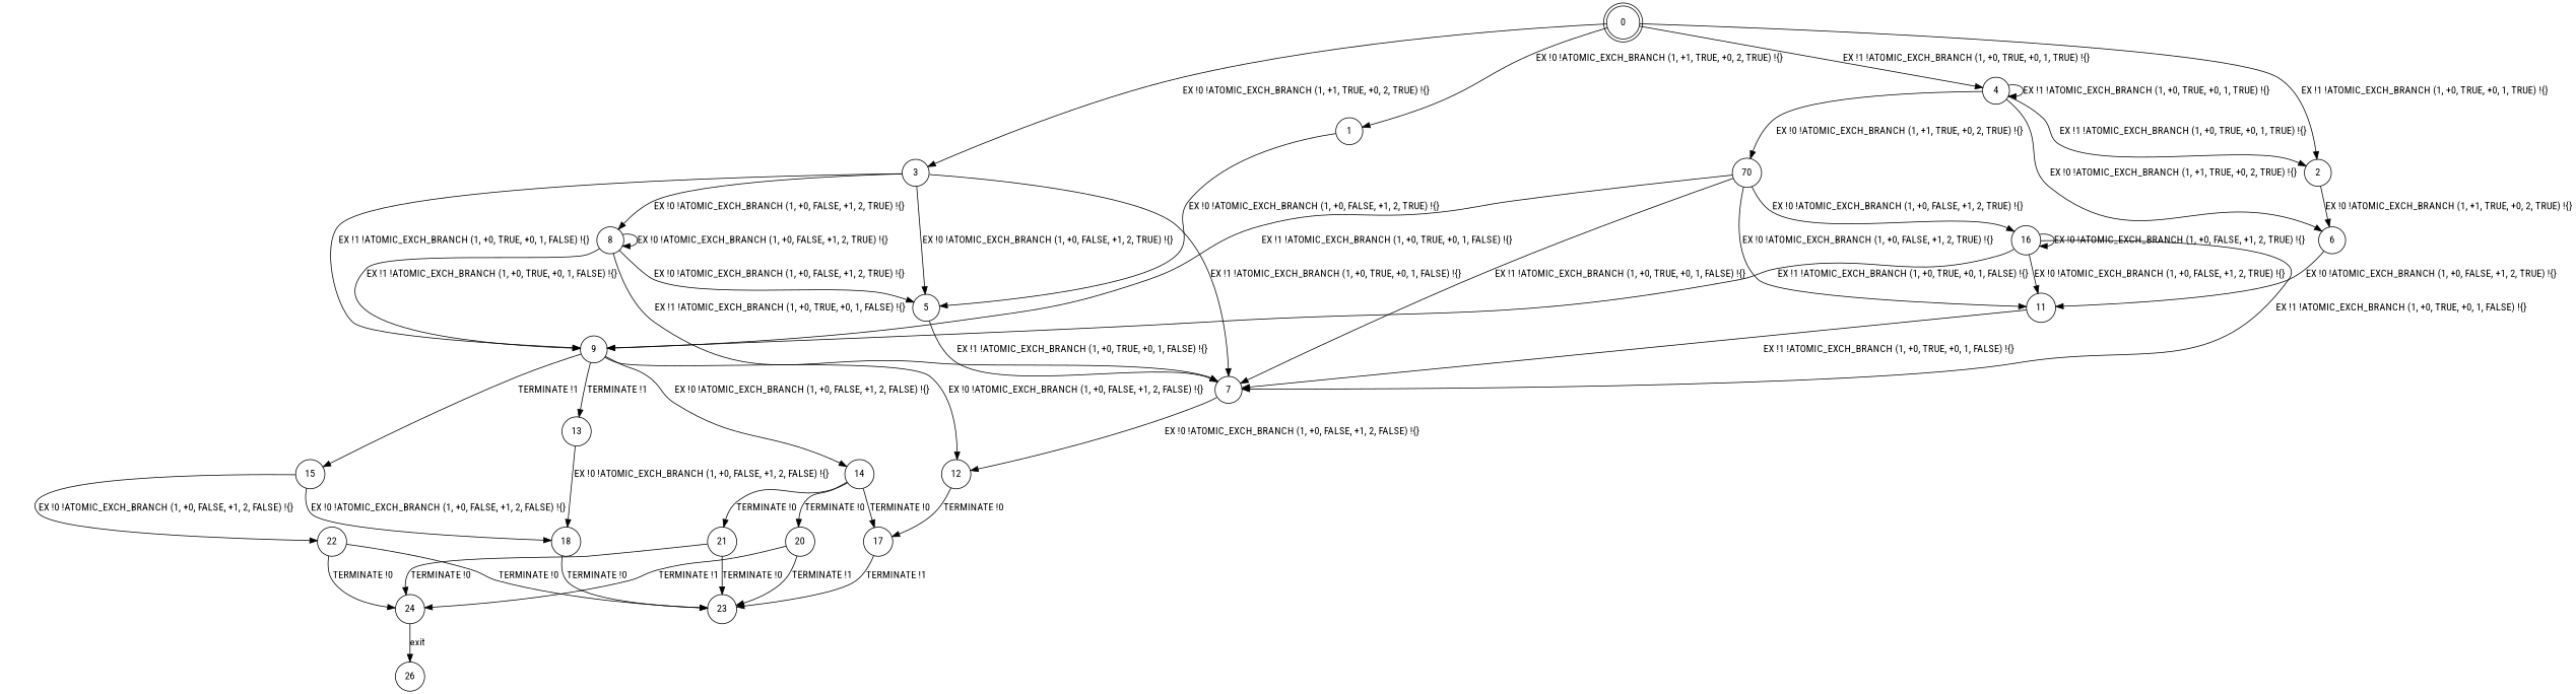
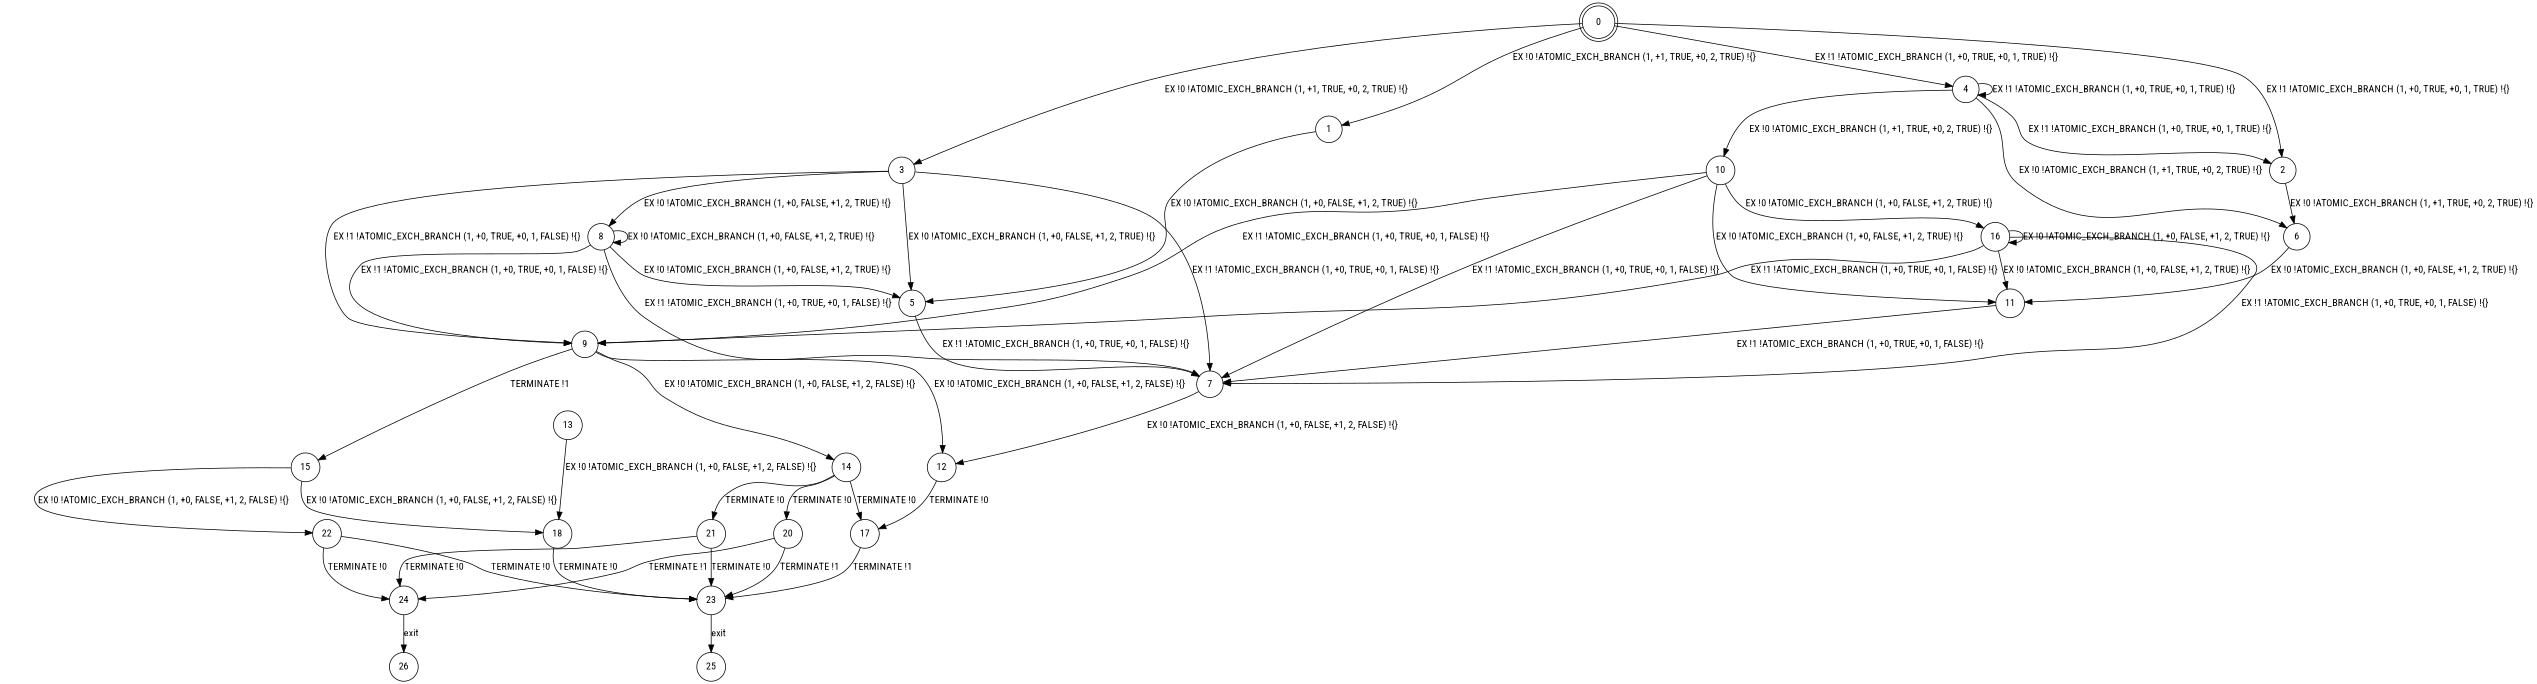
  digraph {
    fontname="Roboto Condensed"
    node [fontname="Roboto Condensed" shape=circle]
    edge [fontname="Roboto Condensed"]
    0 [peripheries=2]
    1
    2
    3
    4
    5
    6
    7
    8
    9
-   10 [label=70]
+   10
    11
    12
    13
    14
    15
    16
    17
    18
    20
    21
    22
    23
    24
+   25
    26
    0 -> 1 [label="EX !0 !ATOMIC_EXCH_BRANCH (1, +1, TRUE, +0, 2, TRUE) !{}"]
    0 -> 2 [label="EX !1 !ATOMIC_EXCH_BRANCH (1, +0, TRUE, +0, 1, TRUE) !{}"]
    0 -> 3 [label="EX !0 !ATOMIC_EXCH_BRANCH (1, +1, TRUE, +0, 2, TRUE) !{}"]
    0 -> 4 [label="EX !1 !ATOMIC_EXCH_BRANCH (1, +0, TRUE, +0, 1, TRUE) !{}"]
    1 -> 5 [label="EX !0 !ATOMIC_EXCH_BRANCH (1, +0, FALSE, +1, 2, TRUE) !{}"]
    2 -> 6 [label="EX !0 !ATOMIC_EXCH_BRANCH (1, +1, TRUE, +0, 2, TRUE) !{}"]
    3 -> 5 [label="EX !0 !ATOMIC_EXCH_BRANCH (1, +0, FALSE, +1, 2, TRUE) !{}"]
    3 -> 7 [label="EX !1 !ATOMIC_EXCH_BRANCH (1, +0, TRUE, +0, 1, FALSE) !{}"]
    3 -> 8 [label="EX !0 !ATOMIC_EXCH_BRANCH (1, +0, FALSE, +1, 2, TRUE) !{}"]
    3 -> 9 [label="EX !1 !ATOMIC_EXCH_BRANCH (1, +0, TRUE, +0, 1, FALSE) !{}"]
    4 -> 2 [label="EX !1 !ATOMIC_EXCH_BRANCH (1, +0, TRUE, +0, 1, TRUE) !{}"]
    4 -> 4 [label="EX !1 !ATOMIC_EXCH_BRANCH (1, +0, TRUE, +0, 1, TRUE) !{}"]
    4 -> 6 [label="EX !0 !ATOMIC_EXCH_BRANCH (1, +1, TRUE, +0, 2, TRUE) !{}"]
    4 -> 10 [label="EX !0 !ATOMIC_EXCH_BRANCH (1, +1, TRUE, +0, 2, TRUE) !{}"]
    5 -> 7 [label="EX !1 !ATOMIC_EXCH_BRANCH (1, +0, TRUE, +0, 1, FALSE) !{}"]
    6 -> 11 [label="EX !0 !ATOMIC_EXCH_BRANCH (1, +0, FALSE, +1, 2, TRUE) !{}"]
    7 -> 12 [label="EX !0 !ATOMIC_EXCH_BRANCH (1, +0, FALSE, +1, 2, FALSE) !{}"]
    8 -> 5 [label="EX !0 !ATOMIC_EXCH_BRANCH (1, +0, FALSE, +1, 2, TRUE) !{}"]
    8 -> 7 [label="EX !1 !ATOMIC_EXCH_BRANCH (1, +0, TRUE, +0, 1, FALSE) !{}"]
    8 -> 8 [label="EX !0 !ATOMIC_EXCH_BRANCH (1, +0, FALSE, +1, 2, TRUE) !{}"]
    8 -> 9 [label="EX !1 !ATOMIC_EXCH_BRANCH (1, +0, TRUE, +0, 1, FALSE) !{}"]
    9 -> 12 [label="EX !0 !ATOMIC_EXCH_BRANCH (1, +0, FALSE, +1, 2, FALSE) !{}"]
-   9 -> 13 [label="TERMINATE !1"]
    9 -> 14 [label="EX !0 !ATOMIC_EXCH_BRANCH (1, +0, FALSE, +1, 2, FALSE) !{}"]
    9 -> 15 [label="TERMINATE !1"]
    10 -> 7 [label="EX !1 !ATOMIC_EXCH_BRANCH (1, +0, TRUE, +0, 1, FALSE) !{}"]
    10 -> 9 [label="EX !1 !ATOMIC_EXCH_BRANCH (1, +0, TRUE, +0, 1, FALSE) !{}"]
    10 -> 11 [label="EX !0 !ATOMIC_EXCH_BRANCH (1, +0, FALSE, +1, 2, TRUE) !{}"]
    10 -> 16 [label="EX !0 !ATOMIC_EXCH_BRANCH (1, +0, FALSE, +1, 2, TRUE) !{}"]
    11 -> 7 [label="EX !1 !ATOMIC_EXCH_BRANCH (1, +0, TRUE, +0, 1, FALSE) !{}"]
    12 -> 17 [label="TERMINATE !0"]
    13 -> 18 [label="EX !0 !ATOMIC_EXCH_BRANCH (1, +0, FALSE, +1, 2, FALSE) !{}"]
    14 -> 17 [label="TERMINATE !0"]
    14 -> 20 [label="TERMINATE !0"]
    14 -> 21 [label="TERMINATE !0"]
    15 -> 18 [label="EX !0 !ATOMIC_EXCH_BRANCH (1, +0, FALSE, +1, 2, FALSE) !{}"]
    15 -> 22 [label="EX !0 !ATOMIC_EXCH_BRANCH (1, +0, FALSE, +1, 2, FALSE) !{}"]
    16 -> 7 [label="EX !1 !ATOMIC_EXCH_BRANCH (1, +0, TRUE, +0, 1, FALSE) !{}"]
    16 -> 9 [label="EX !1 !ATOMIC_EXCH_BRANCH (1, +0, TRUE, +0, 1, FALSE) !{}"]
    16 -> 11 [label="EX !0 !ATOMIC_EXCH_BRANCH (1, +0, FALSE, +1, 2, TRUE) !{}"]
    16 -> 16 [label="EX !0 !ATOMIC_EXCH_BRANCH (1, +0, FALSE, +1, 2, TRUE) !{}"]
    17 -> 23 [label="TERMINATE !1"]
    18 -> 23 [label="TERMINATE !0"]
    20 -> 23 [label="TERMINATE !1"]
    20 -> 24 [label="TERMINATE !1"]
    21 -> 23 [label="TERMINATE !0"]
    21 -> 24 [label="TERMINATE !0"]
    22 -> 23 [label="TERMINATE !0"]
    22 -> 24 [label="TERMINATE !0"]
+   23 -> 25 [label=exit]
    24 -> 26 [label=exit]
  }
